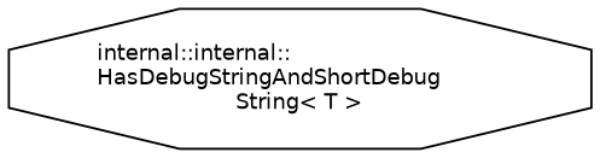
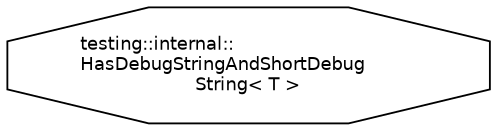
  digraph {
    rankdir=LR
-   n1 [color=black fillcolor=white fontname=Helvetica fontsize=10 height=0.2 label="internal::internal::\lHasDebugStringAndShortDebug\lString\< T \>" shape=octagon style=filled width=0.4]
+   n1 [color=black fillcolor=white fontname=Helvetica fontsize=10 height=0.2 label="testing::internal::\lHasDebugStringAndShortDebug\lString\< T \>" shape=octagon style=filled width=0.4]
  }
